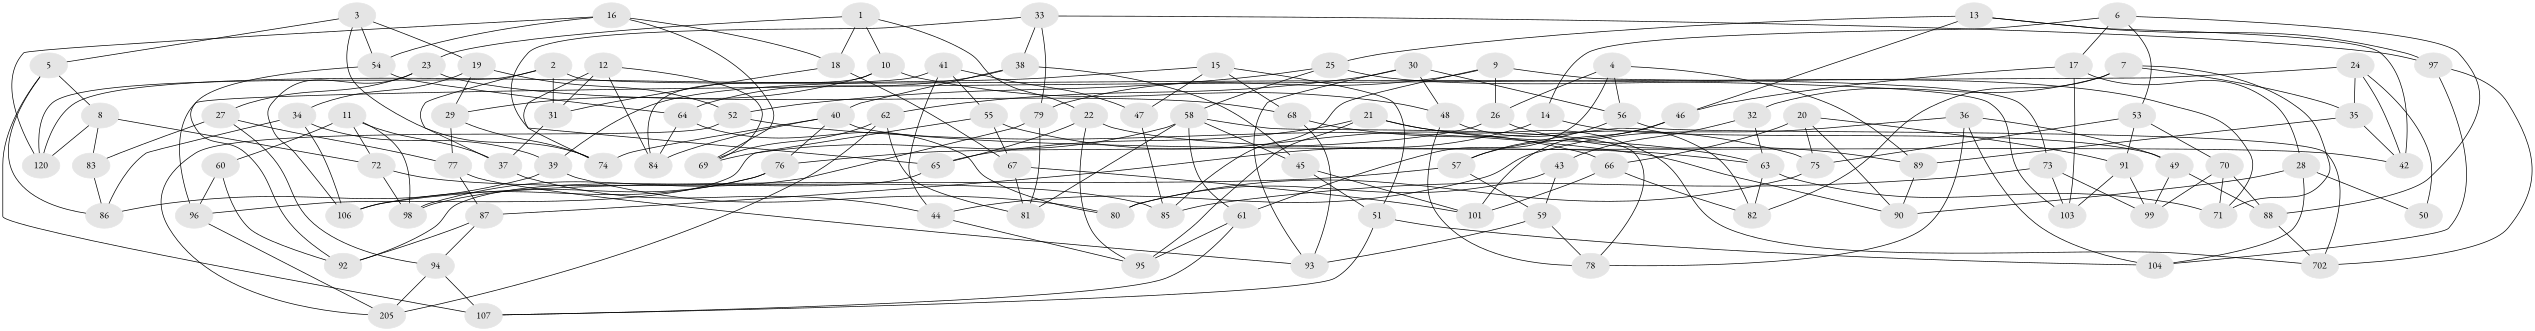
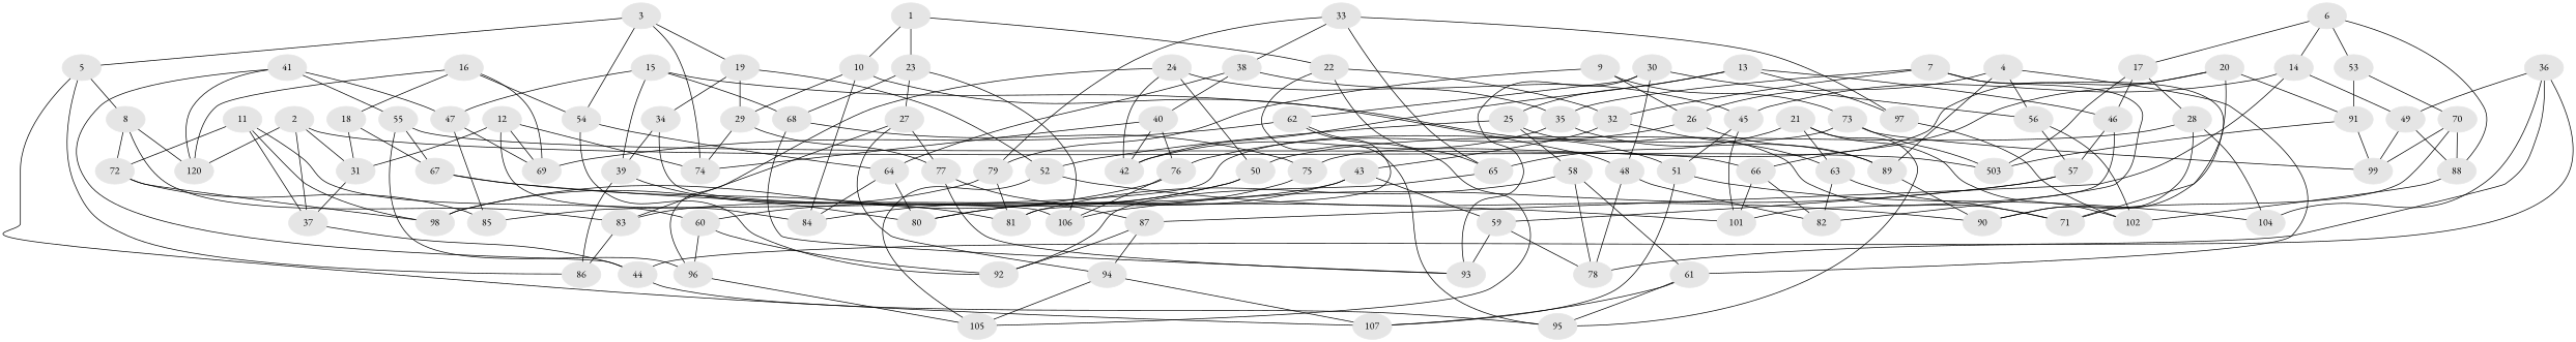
  graph {
    fontname="EB Garamond"
    node [color=gray90 fontname="EB Garamond" style=filled]
    edge [fontname="EB Garamond"]
    1
    10
    18
    22
    23
    29
    48
    84
    31
    67
    32
    65
    95
    68
    27
    106
    2
    37
    n19 [label=120]
-   103
+   103 [label=503]
    44
    3
    5
    19
    54
    74
    8
    86
    107
    34
    52
    64
    92
    4
    26
    56
    61
    89
    76
-   102 [label=702]
+   102
    57
    90
    72
    83
    6
    14
    17
    53
    88
    45
    49
    87
    46
    28
    75
    91
    70
    7
    35
    71
    82
    63
    43
    42
    85
    98
    9
    73
    79
    99
    81
    77
    78
    11
    60
    96
    12
    69
    13
    25
    97
    58
    101
    104
    51
    94
    15
    39
    47
    80
    93
    16
    50
-   105 [label=205]
+   105
    20
    66
    21
    24
    30
    62
    59
    33
    38
    40
    36
    41
    55
    1 -- 10
-   1 -- 18
    1 -- 22
    1 -- 23
    10 -- 29
    10 -- 48
    10 -- 84
    18 -- 31
    18 -- 67
-   22 -- 63
+   22 -- 32
    22 -- 65
    22 -- 95
    23 -- 68
    23 -- 27
    23 -- 106
    29 -- 74
    29 -- 77
    48 -- 82
    48 -- 78
    31 -- 37
    67 -- 81
    67 -- 101
    32 -- 63
    32 -- 43
    65 -- 92
    68 -- 75
    68 -- 93
    27 -- 83
    27 -- 77
    27 -- 94
    2 -- 31
    2 -- 37
    2 -- n19
    2 -- 103
    37 -- 44
    44 -- 95
    3 -- 5
    3 -- 19
    3 -- 54
    3 -- 74
    5 -- 8
    5 -- 86
    5 -- 107
    19 -- 29
    19 -- 34
    19 -- 52
    54 -- 64
    54 -- 92
    8 -- n19
    8 -- 72
    8 -- 83
    34 -- 106
-   34 -- 86
    34 -- 39
    52 -- 90
    52 -- 105
    64 -- 84
    64 -- 80
    4 -- 26
    4 -- 56
    4 -- 61
    4 -- 89
    26 -- 89
    26 -- 76
    56 -- 102
    56 -- 57
    61 -- 95
    61 -- 107
    89 -- 90
    76 -- 106
    76 -- 98
    57 -- 106
    57 -- 59
    72 -- 85
    72 -- 98
    83 -- 86
    6 -- 14
    6 -- 17
    6 -- 53
    6 -- 88
-   58 -- 45
+   14 -- 45
    14 -- 49
    14 -- 87
    17 -- 103
    17 -- 46
    17 -- 28
-   53 -- 75
    53 -- 91
    53 -- 70
    88 -- 102
    45 -- 101
    45 -- 51
    49 -- 88
    49 -- 99
    87 -- 92
    87 -- 94
    46 -- 57
    46 -- 101
    28 -- 90
    28 -- 104
    28 -- 50
    75 -- 80
    91 -- 103
    91 -- 99
    70 -- 88
    70 -- 71
    70 -- 99
    7 -- 32
    7 -- 35
    7 -- 71
    7 -- 82
    35 -- 89
    35 -- 42
    63 -- 71
    63 -- 82
+   43 -- 83
    43 -- 80
    43 -- 59
    9 -- 26
-   9 -- 85
    9 -- 73
    9 -- 79
    73 -- 103
    73 -- 85
    73 -- 99
    79 -- 98
    79 -- 81
    77 -- 87
    77 -- 93
    11 -- 37
    11 -- 72
    11 -- 98
    11 -- 60
    60 -- 92
    60 -- 96
    96 -- 105
    12 -- 84
    12 -- 31
    12 -- 74
    12 -- 69
    13 -- 46
    13 -- 42
    13 -- 25
    13 -- 97
    25 -- 52
    25 -- 71
    25 -- 58
    97 -- 102
-   97 -- 104
    58 -- 61
    58 -- 81
    58 -- 78
    51 -- 107
    51 -- 104
    94 -- 107
    94 -- 105
    15 -- 68
    15 -- 51
    15 -- 39
    15 -- 47
    39 -- 86
    39 -- 80
    47 -- 85
-   58 -- 69
+   47 -- 69
    16 -- 18
    16 -- n19
    16 -- 54
    16 -- 69
-   40 -- 84
+   50 -- 84
+   50 -- 60
    20 -- 90
    20 -- 75
    20 -- 91
    20 -- 66
    66 -- 82
    66 -- 101
    21 -- 65
    21 -- 95
    21 -- 102
    21 -- 63
    24 -- 35
    24 -- 42
    24 -- 96
    24 -- 50
    30 -- 48
    30 -- 56
    30 -- 93
    30 -- 62
    62 -- 81
    62 -- 69
    62 -- 105
    59 -- 78
    59 -- 93
    33 -- 65
    33 -- 79
    33 -- 97
    33 -- 38
    38 -- 64
    38 -- 45
    38 -- 40
    40 -- 74
    40 -- 76
    40 -- 42
    36 -- 44
    36 -- 49
    36 -- 78
    36 -- 104
    41 -- n19
    41 -- 44
    41 -- 47
    41 -- 55
    55 -- 67
    55 -- 96
    55 -- 66
  }
